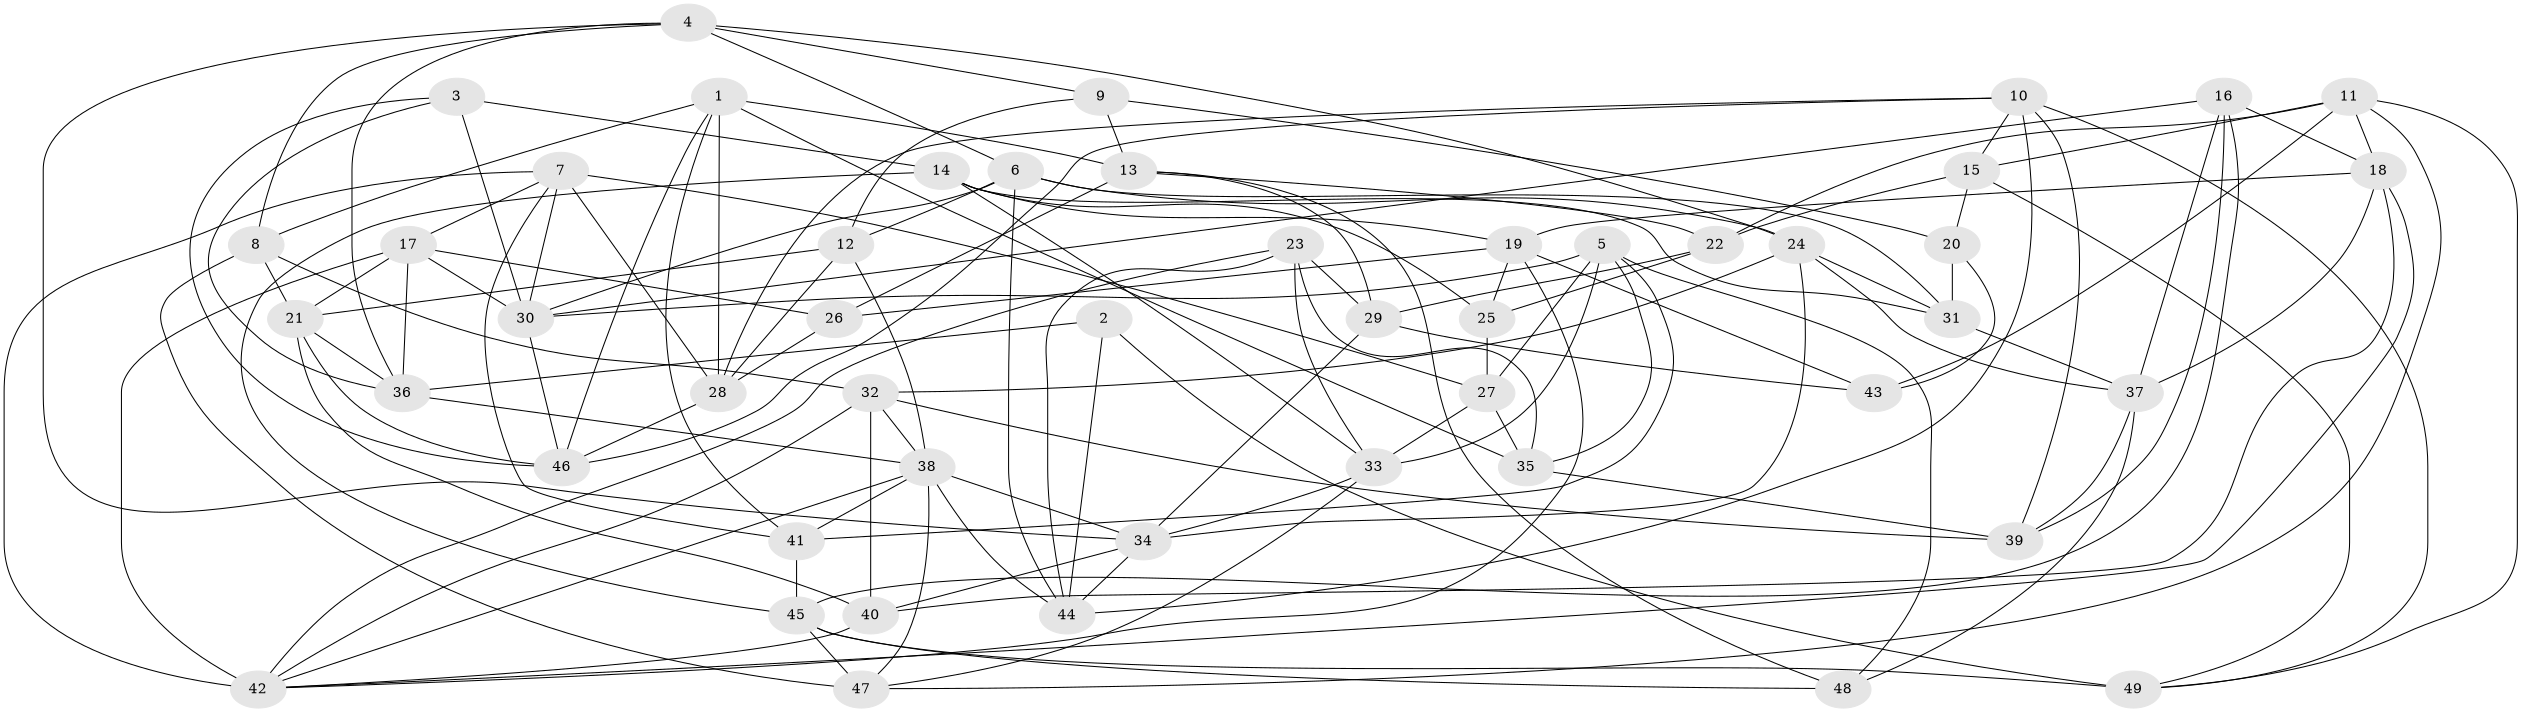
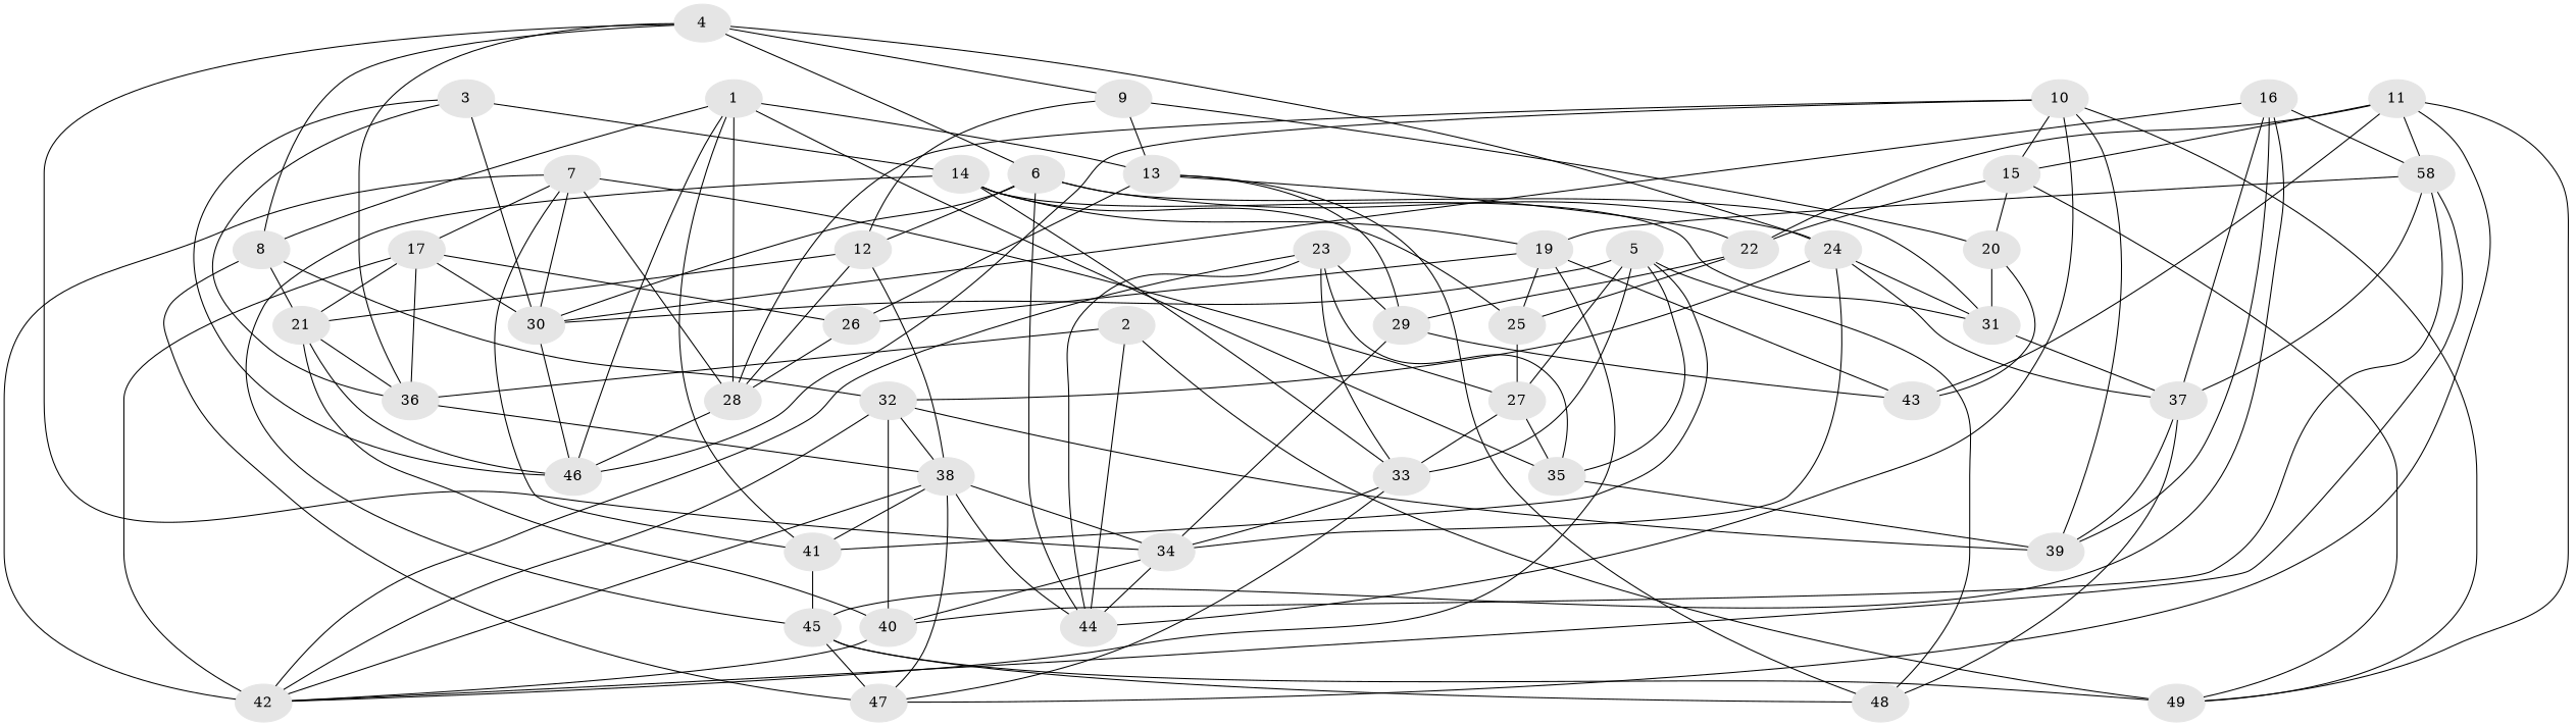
  graph {
    node [color=gray90 style=filled]
    edge [weight=1.0]
    1
    8
    13
    28
    35
    41
    46
    21
    32
    47
    48
    22
    26
    29
    39
    45
    2
    36
    44
    49
    38
    3
    14
    30
    33
    31
    19
    25
    4
    6
    9
    24
    34
    12
    20
    37
    40
    5
    27
    7
    17
    42
    43
    10
    15
    11
-   18
+   18 [label=58]
    16
    23
    1 -- 8
    1 -- 13
    1 -- 28
    1 -- 35
    1 -- 41
    1 -- 46
    8 -- 21
    8 -- 32
    8 -- 47 [weight=2.0]
    13 -- 48
    13 -- 22
    13 -- 26
    13 -- 29
    28 -- 46
    35 -- 39 [weight=2.0]
    41 -- 45
    21 -- 46
    21 -- 36
    21 -- 40
    32 -- 39
    32 -- 38
    32 -- 40
    32 -- 42
    22 -- 29
    22 -- 25 [weight=2.0]
    26 -- 28
    29 -- 34
    29 -- 43
    45 -- 47
    45 -- 48
    45 -- 49
    2 -- 36
    2 -- 44
    2 -- 49 [weight=2.0]
    36 -- 38
    38 -- 41
    38 -- 47
    38 -- 44
    38 -- 34
    38 -- 42
    3 -- 46
    3 -- 36
    3 -- 14
    3 -- 30
    14 -- 45
    14 -- 33
    14 -- 31
    14 -- 19
    14 -- 25
    30 -- 46
    33 -- 47
    33 -- 34
    31 -- 37
    19 -- 26
    19 -- 25
    19 -- 42
    19 -- 43
    25 -- 27 [weight=2.0]
    4 -- 8
    4 -- 36
    4 -- 6
    4 -- 9
    4 -- 24
    4 -- 34
    6 -- 44
    6 -- 30
    6 -- 31
    6 -- 24
    6 -- 12
    9 -- 13
    9 -- 12
    9 -- 20
    24 -- 32
    24 -- 31
    24 -- 34
    24 -- 37
    34 -- 44
    34 -- 40
    12 -- 28
    12 -- 21
    12 -- 38
    20 -- 31 [weight=2.0]
    20 -- 43
    37 -- 48
    37 -- 39
    40 -- 42
    5 -- 35
    5 -- 41
    5 -- 48
    5 -- 30
    5 -- 33
    5 -- 27
    27 -- 35
    27 -- 33
    7 -- 28
    7 -- 41
    7 -- 30
    7 -- 27
    7 -- 17
    7 -- 42
    17 -- 21
    17 -- 26
    17 -- 36
    17 -- 30
    17 -- 42
    10 -- 28
    10 -- 46
    10 -- 39
    10 -- 44
    10 -- 49
    10 -- 15
    15 -- 22
    15 -- 49
    15 -- 20 [weight=2.0]
    11 -- 47
    11 -- 22
    11 -- 49
    11 -- 43
    11 -- 15
    11 -- 18
    18 -- 19
    18 -- 37
    18 -- 40
    18 -- 42
    16 -- 39
    16 -- 45
    16 -- 30 [weight=2.0]
    16 -- 37
    16 -- 18
    23 -- 35
    23 -- 29 [weight=2.0]
    23 -- 44
    23 -- 33
    23 -- 42
  }
